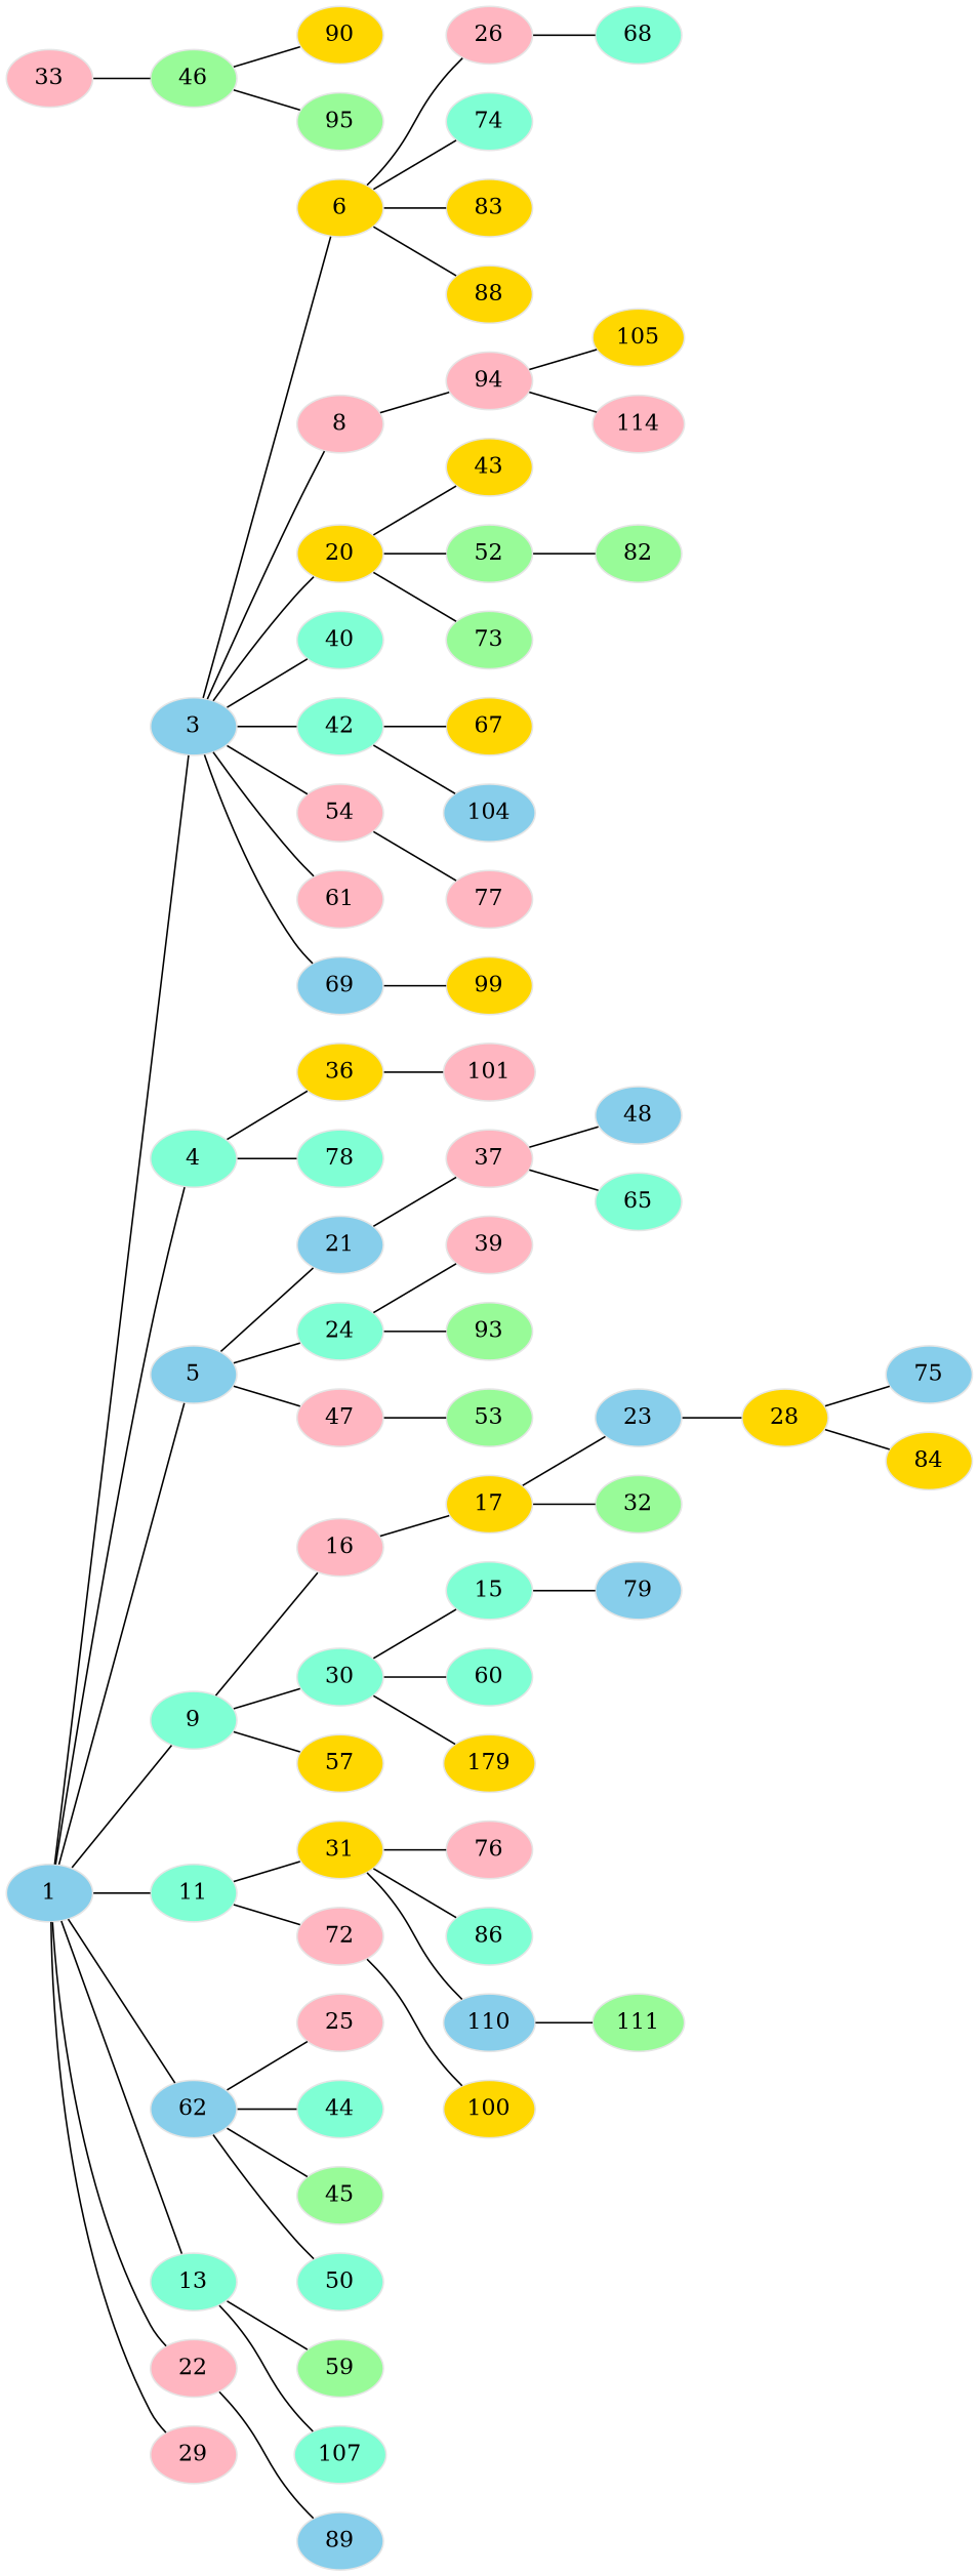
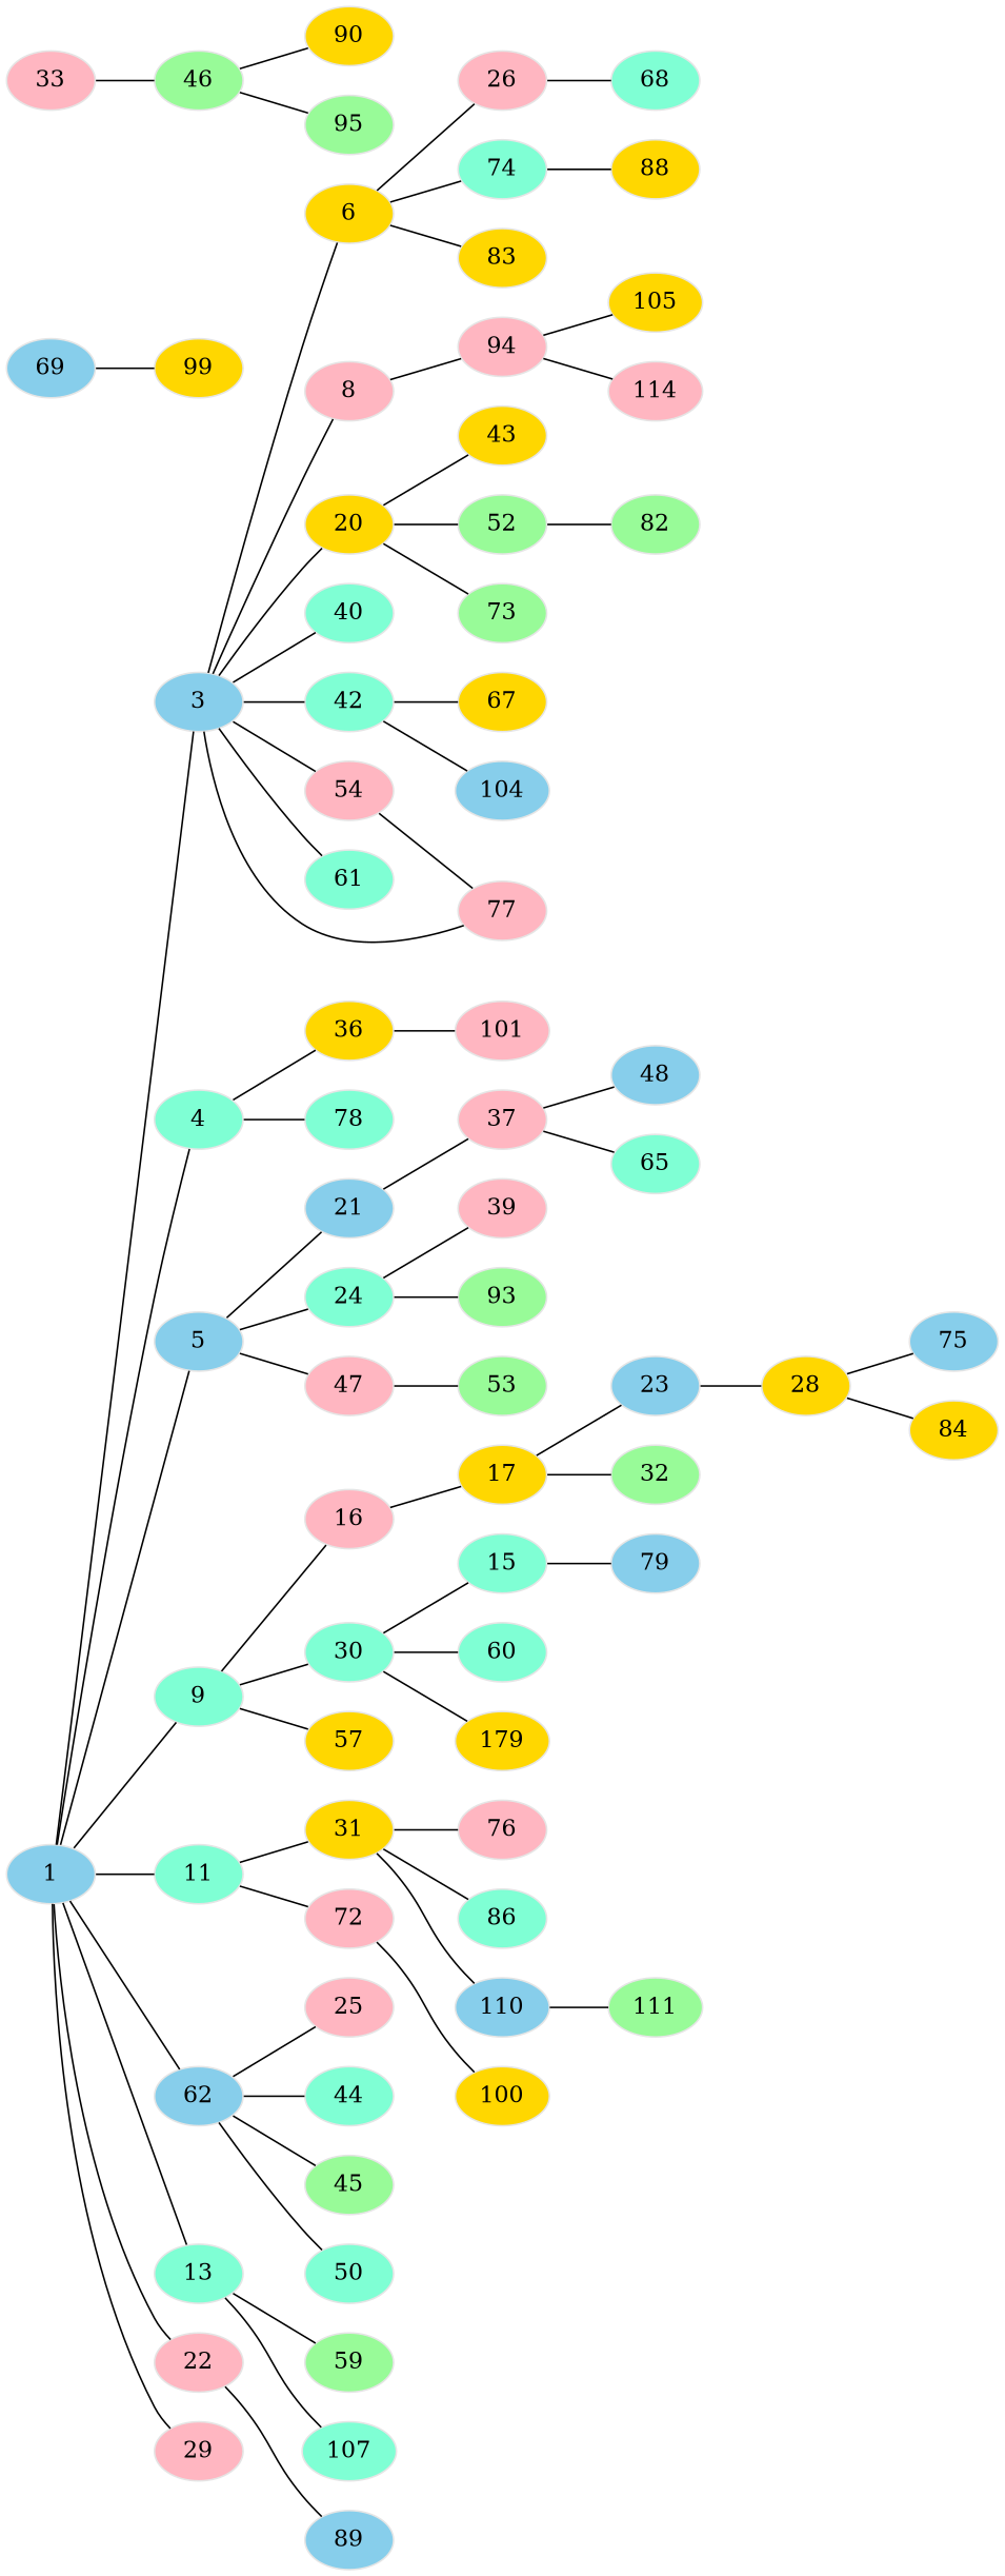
  graph {
    rankdir=LR
    node [color=gray90 fillcolor=aquamarine style=filled]
    1 [fillcolor=skyblue super="+2"]
    3 [fillcolor=skyblue super="+7"]
    4 [super="+19"]
    5 [fillcolor=skyblue super="+10"]
    9 [super="+14"]
    11 [super="+35"]
    n7 [fillcolor=skyblue label=62 super="+18"]
    13 [super="+41"]
    22 [fillcolor=lightpink]
    29 [fillcolor=lightpink super="+80"]
    6 [fillcolor=gold super="+34"]
    8 [fillcolor=lightpink super="+51"]
    20 [fillcolor=gold super="+27"]
    40
    42 [super="+97"]
    54 [fillcolor=lightpink]
-   61 [fillcolor=lightpink super="+106"]
+   61 [super="+106"]
    69 [fillcolor=skyblue super="+71"]
    36 [fillcolor=gold super="+66"]
    78
    21 [fillcolor=skyblue super="+58"]
    24 [super="+49"]
    47 [fillcolor=lightpink]
    16 [fillcolor=lightpink]
    30 [super="+102"]
    57 [fillcolor=gold]
    31 [fillcolor=gold super="+38"]
    72 [fillcolor=lightpink]
    25 [fillcolor=lightpink]
    44
    45 [fillcolor=palegreen]
    50
    59 [fillcolor=palegreen]
    107
    89 [fillcolor=skyblue]
    26 [fillcolor=lightpink super="+56"]
    74 [super="+98"]
    83 [fillcolor=gold]
    88 [fillcolor=gold super="+116"]
    94 [fillcolor=lightpink super="+103"]
    43 [fillcolor=gold]
    52 [fillcolor=palegreen super="+62"]
    73 [fillcolor=palegreen]
    67 [fillcolor=gold super="+96"]
    104 [fillcolor=skyblue]
    77 [fillcolor=lightpink]
    99 [fillcolor=gold]
    101 [fillcolor=lightpink]
    37 [fillcolor=lightpink super="+64"]
    39 [fillcolor=lightpink super="+70"]
    93 [fillcolor=palegreen]
    53 [fillcolor=palegreen super="+92"]
    68 [super="+112"]
    105 [fillcolor=gold]
    114 [fillcolor=lightpink]
    15 [super="+91"]
    79 [fillcolor=skyblue super="+113"]
    17 [fillcolor=gold super="+85"]
    60
    n60 [fillcolor=gold label=179]
    76 [fillcolor=lightpink]
    86 [super="+108"]
    110 [fillcolor=skyblue]
    100 [fillcolor=gold]
    23 [fillcolor=skyblue]
    32 [fillcolor=palegreen]
    28 [fillcolor=gold super="+55"]
    82 [fillcolor=palegreen super="+115"]
    33 [fillcolor=lightpink]
    46 [fillcolor=palegreen super="+63"]
    48 [fillcolor=skyblue]
    65
    75 [fillcolor=skyblue]
    84 [fillcolor=gold]
    111 [fillcolor=palegreen]
    90 [fillcolor=gold]
    95 [fillcolor=palegreen]
    1 -- 3
    1 -- 4
    1 -- 5
    1 -- 9
    1 -- 11
    1 -- n7
    1 -- 13
    1 -- 22
    1 -- 29
    3 -- 6
    3 -- 8
    3 -- 20
    3 -- 40
    3 -- 42
    3 -- 54
    3 -- 61
-   3 -- 69
+   3 -- 77
    4 -- 36
    4 -- 78
    5 -- 21
    5 -- 24
    5 -- 47
    9 -- 16
    9 -- 30
    9 -- 57
    11 -- 31
    11 -- 72
    n7 -- 25
    n7 -- 44
    n7 -- 45
    n7 -- 50
    13 -- 59
    13 -- 107
    22 -- 89
    6 -- 26
    6 -- 74
    6 -- 83
-   6 -- 88
+   74 -- 88
    8 -- 94
    20 -- 43
    20 -- 52
    20 -- 73
    42 -- 67
    42 -- 104
    54 -- 77
    69 -- 99
    36 -- 101
    21 -- 37
    24 -- 39
    24 -- 93
    47 -- 53
    16 -- 17
    30 -- 15
    30 -- 60
    30 -- n60
    31 -- 76
    31 -- 86
    31 -- 110
    72 -- 100
    26 -- 68
    94 -- 105
    94 -- 114
    52 -- 82
    37 -- 48
    37 -- 65
    15 -- 79
    17 -- 23
    17 -- 32
    110 -- 111
    23 -- 28
    28 -- 75
    28 -- 84
    33 -- 46
    46 -- 90
    46 -- 95
  }
